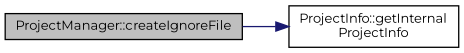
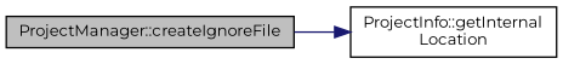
  digraph {
    rankdir=LR
    fontname=Montserrat
    node [color=black fontname=Montserrat fontsize=10 shape=record style=filled]
    n1 [fillcolor=grey75 fontcolor=black height=0.2 label="ProjectManager::createIgnoreFile" width=0.4]
-   n2 [fillcolor=white height=0.2 label="ProjectInfo::getInternal\lProjectInfo" width=0.4]
+   n2 [fillcolor=white height=0.2 label="ProjectInfo::getInternal\lLocation" width=0.4]
    n1 -> n2 [color=midnightblue fontname=Montserrat fontsize=10 labelfontname=Helvetica labelfontsize=10 style=solid]
  }
